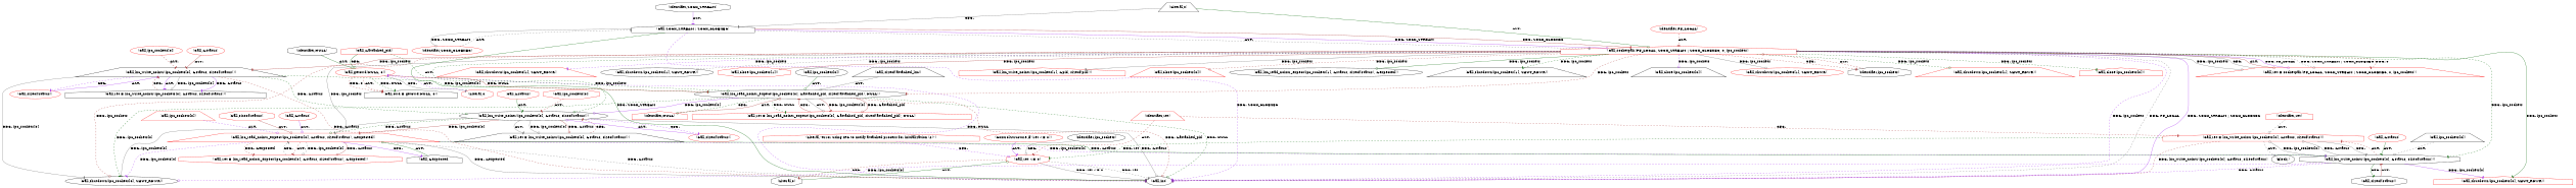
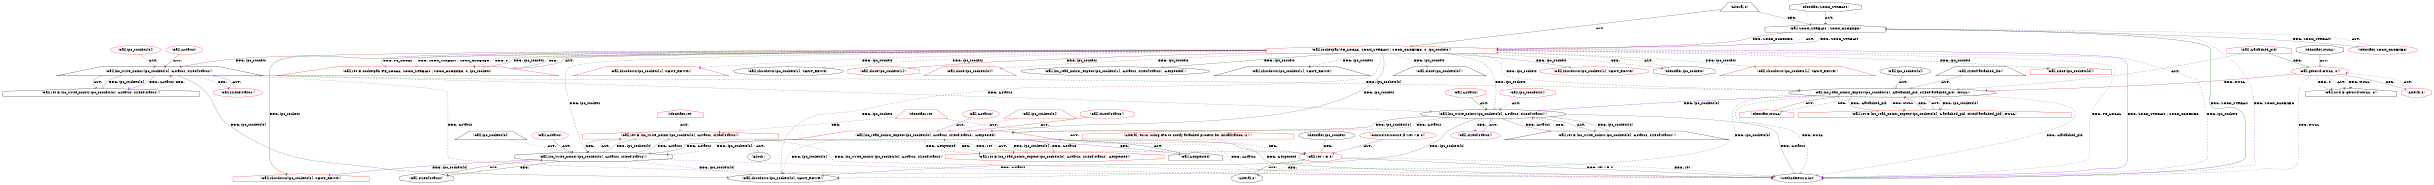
  digraph {
    node [color=red shape=ellipse]
    edge [arrowhead=tee color=brown style=solid]
    n1 [label="(Call,ret = lxc_write_nointr(ipc_sockets[0], &status, sizeof(status)))" shape=house]
    n2 [color=black label="(Call,lxc_write_nointr(ipc_sockets[0], &status, sizeof(status)))" shape=octagon]
    n3 [label="(Call,ret <= 0)" shape=octagon]
-   n4 [color=black label="(Call,int)"]
+   n4 [color=black label="(MethodReturn,int)"]
    n5 [color=black label="(Block,)"]
    n6 [color=black label="(Call,sizeof(status))" shape=octagon]
    n7 [color=black label="(Call,shutdown(ipc_sockets[0], SHUT_RDWR))"]
    n8 [label="(Call,shutdown(ipc_sockets[0], SHUT_RDWR))" shape=house]
    n9 [color=black label="(Literal,0)" shape=octagon]
    n10 [label="(Call,socketpair(PF_LOCAL, SOCK_STREAM | SOCK_CLOEXEC, 0, ipc_sockets))" shape=house]
    n11 [label="(Call,lxc_read_nointr_expect(ipc_sockets[0], &status, sizeof(status), &expected))" shape=trapezium]
    n12 [color=black label="(Call,lxc_write_nointr(ipc_sockets[0], &status, sizeof(status)))"]
    n13 [color=black label="(Call,lxc_read_nointr_expect(ipc_sockets[0], &attached_pid, sizeof(attached_pid), NULL))"]
    n14 [color=black label="(Call,lxc_write_nointr(ipc_sockets[0], &status, sizeof(status)))" shape=trapezium]
    n15 [color=black label="(Call,close(ipc_sockets[0]))" shape=trapezium]
    n16 [label="(Call,shutdown(ipc_sockets[1], SHUT_RDWR))"]
    n17 [color=black label="(Identifier,ipc_sockets)" shape=octagon]
    n18 [label="(Call,shutdown(ipc_sockets[1], SHUT_RDWR))" shape=trapezium]
    n19 [label="(Call,close(ipc_sockets[0]))" shape=house]
    n20 [label="(Call,ret = socketpair(PF_LOCAL, SOCK_STREAM | SOCK_CLOEXEC, 0, ipc_sockets))" shape=trapezium]
    n21 [label="(Call,shutdown(ipc_sockets[1], SHUT_RDWR))" shape=trapezium]
    n22 [color=black label="(Call,shutdown(ipc_sockets[1], SHUT_RDWR))"]
    n23 [label="(Call,close(ipc_sockets[1]))" shape=octagon]
-   n24 [label="(Call,lxc_write_nointr(ipc_sockets[1], &pid, sizeof(pid)))" shape=house]
    n25 [label="(Call,close(ipc_sockets[0]))" shape=trapezium]
    n26 [color=black label="(Call,lxc_read_nointr_expect(ipc_sockets[1], &status, sizeof(status), &expected))"]
    n27 [color=black label="(Call,shutdown(ipc_sockets[1], SHUT_RDWR))" shape=trapezium]
    n28 [label="(Call,ret = lxc_read_nointr_expect(ipc_sockets[0], &status, sizeof(status), &expected))" shape=octagon]
    n29 [color=black label="(Call,&expected)" shape=house]
    n30 [color=black label="(Call,ret = lxc_write_nointr(ipc_sockets[0], &status, sizeof(status)))" shape=trapezium]
    n31 [label="(Call,sizeof(status))"]
    n32 [label="(Identifier,NULL)" shape=house]
    n33 [label="(Call,ret = lxc_read_nointr_expect(ipc_sockets[0], &attached_pid, sizeof(attached_pid), NULL))" shape=house]
    n34 [label="(Call,sizeof(status))"]
    n35 [color=black label="(Call,ret = lxc_write_nointr(ipc_sockets[0], &status, sizeof(status)))" shape=house]
    n36 [color=black label="(Call,SOCK_STREAM | SOCK_CLOEXEC)" shape=house]
    n37 [label="(Identifier,SOCK_CLOEXEC)"]
    n38 [label="(Call,getcwd(NULL, 0))"]
    n39 [label="(Literal,0)" shape=octagon]
    n40 [color=black label="(Call,cwd = getcwd(NULL, 0))" shape=house]
    n41 [label="(ControlStructure,if (ret <= 0))"]
    n42 [label="(Call,&attached_pid)" shape=house]
-   n43 [label="(Identifier,PF_LOCAL)"]
    n44 [label="(Call,sizeof(status))" shape=octagon]
    n45 [label="(Call,&status)"]
    n46 [label="(Literal,\"error using IPC to notify attached process for initialization (2)\")" shape=house]
    n47 [label="(Call,&status)"]
    n48 [label="(Call,&status)"]
    n49 [label="(Call,&status)" shape=octagon]
    n50 [color=black label="(Literal,0)" shape=trapezium]
    n51 [label="(Identifier,ret)" shape=trapezium]
    n52 [color=black label="(Call,ipc_sockets[0])"]
    n53 [label="(Identifier,ret)" shape=house]
    n54 [color=black label="(Identifier,NULL)" shape=octagon]
    n55 [color=black label="(Call,ipc_sockets[0])" shape=trapezium]
    n56 [label="(Call,ipc_sockets[0])" shape=octagon]
    n57 [label="(Call,ipc_sockets[0])" shape=trapezium]
    n58 [color=black label="(Identifier,ipc_sockets)"]
    n59 [label="(Call,ipc_sockets[0])"]
    n60 [color=black label="(Identifier,SOCK_STREAM)" shape=octagon]
    n61 [color=black label="(Call,sizeof(attached_lxc))" shape=trapezium]
    n1 -> n2 [color=gray40 label="CFG: "]
    n1 -> n3 [color=darkgreen label="DDG: ret" style=dashed]
    n1 -> n4 [label="DDG: lxc_write_nointr(ipc_sockets[0], &status, sizeof(status))" style=dashed]
    n1 -> n5 [arrowhead=odot color=gray40 label="AST: " style=dashed]
    n2 -> n1 [label="AST: " style=dashed]
    n2 -> n1 [arrowhead=odot color=gray40 label="DDG: ipc_sockets[0]"]
    n2 -> n1 [arrowhead=odot color=gray40 label="DDG: &status"]
    n2 -> n4 [color=purple label="DDG: &status" style=dashed]
    n2 -> n6 [color=darkgreen label="CFG: "]
    n2 -> n7 [arrowhead=odot color=purple label="DDG: ipc_sockets[0]" style=dashed]
    n2 -> n8 [color=purple label="DDG: ipc_sockets[0]"]
    n3 -> n4 [color=gray40 label="DDG: ret <= 0"]
    n3 -> n4 [color=gray40 label="DDG: ret" style=dashed]
    n3 -> n9 [label="CFG: " style=dashed]
    n6 -> n2 [label="AST: "]
    n9 -> n3 [arrowhead=odot color=darkgreen label="AST: "]
    n10 -> n2 [color=darkgreen label="DDG: ipc_sockets" style=dashed]
    n10 -> n4 [arrowhead=odot color=purple label="DDG: SOCK_STREAM | SOCK_CLOEXEC"]
    n10 -> n4 [arrowhead=odot color=purple label="DDG: ipc_sockets" style=dashed]
    n10 -> n4 [color=gray40 label="DDG: PF_LOCAL" style=dashed]
    n10 -> n7 [arrowhead=odot label="DDG: ipc_sockets" style=dashed]
    n10 -> n8 [color=darkgreen label="DDG: ipc_sockets"]
    n10 -> n11 [color=gray40 label="DDG: ipc_sockets"]
    n10 -> n12 [arrowhead=odot color=darkgreen label="DDG: ipc_sockets" style=dashed]
    n10 -> n13 [label="DDG: ipc_sockets" style=dashed]
    n10 -> n14 [label="DDG: ipc_sockets"]
    n10 -> n15 [arrowhead=odot color=purple label="DDG: ipc_sockets" style=dashed]
    n10 -> n16 [arrowhead=odot color=gray40 label="DDG: ipc_sockets"]
    n10 -> n17 [label="CFG: " style=dashed]
    n10 -> n18 [arrowhead=odot color=darkgreen label="DDG: ipc_sockets" style=dashed]
    n10 -> n19 [color=darkgreen label="DDG: ipc_sockets" style=dashed]
    n10 -> n20 [arrowhead=odot label="AST: "]
    n10 -> n20 [arrowhead=odot color=purple label="DDG: PF_LOCAL"]
    n10 -> n20 [arrowhead=odot color=gray40 label="DDG: SOCK_STREAM | SOCK_CLOEXEC" style=dashed]
    n10 -> n20 [label="DDG: 0" style=dashed]
    n10 -> n20 [arrowhead=odot color=gray40 label="DDG: ipc_sockets"]
    n10 -> n21 [color=purple label="DDG: ipc_sockets" style=dashed]
    n10 -> n22 [arrowhead=odot color=gray40 label="DDG: ipc_sockets" style=dashed]
    n10 -> n23 [arrowhead=odot label="DDG: ipc_sockets"]
-   n10 -> n24 [color=gray40 label="DDG: ipc_sockets"]
    n10 -> n25 [arrowhead=odot label="DDG: ipc_sockets" style=dashed]
    n10 -> n26 [arrowhead=odot color=darkgreen label="DDG: ipc_sockets"]
    n10 -> n27 [color=darkgreen label="DDG: ipc_sockets" style=dashed]
    n11 -> n2 [color=purple label="DDG: ipc_sockets[0]" style=dashed]
    n11 -> n2 [arrowhead=odot color=darkgreen label="DDG: &status"]
    n11 -> n4 [arrowhead=odot color=gray40 label="DDG: &expected"]
    n11 -> n4 [color=gray40 label="DDG: &status" style=dashed]
    n11 -> n7 [color=purple label="DDG: ipc_sockets[0]" style=dashed]
    n11 -> n28 [label="AST: " style=dashed]
    n11 -> n28 [arrowhead=odot color=gray40 label="DDG: ipc_sockets[0]" style=dashed]
    n11 -> n28 [arrowhead=odot label="DDG: &status"]
    n11 -> n28 [label="DDG: &expected" style=dashed]
    n11 -> n29 [color=purple label="CFG: "]
    n12 -> n4 [arrowhead=odot color=gray40 label="DDG: &status"]
    n12 -> n7 [color=gray40 label="DDG: ipc_sockets[0]"]
    n12 -> n11 [label="DDG: ipc_sockets[0]"]
    n12 -> n11 [arrowhead=odot color=darkgreen label="DDG: &status" style=dashed]
    n12 -> n30 [color=gray40 label="AST: "]
    n12 -> n30 [arrowhead=odot color=gray40 label="DDG: ipc_sockets[0]"]
    n12 -> n30 [arrowhead=odot label="DDG: &status"]
    n12 -> n31 [color=purple label="CFG: " style=dashed]
    n13 -> n4 [arrowhead=odot label="DDG: &attached_pid" style=dashed]
    n13 -> n4 [arrowhead=odot color=darkgreen label="DDG: NULL" style=dashed]
    n13 -> n7 [color=darkgreen label="DDG: ipc_sockets[0]" style=dashed]
    n13 -> n12 [arrowhead=odot color=purple label="DDG: ipc_sockets[0]"]
    n13 -> n32 [arrowhead=odot color=darkgreen label="CFG: " style=dashed]
    n13 -> n33 [arrowhead=odot color=gray40 label="AST: "]
    n13 -> n33 [label="DDG: ipc_sockets[0]"]
    n13 -> n33 [arrowhead=odot label="DDG: &attached_pid"]
    n13 -> n33 [color=darkgreen label="DDG: NULL" style=dashed]
    n14 -> n4 [label="DDG: &status" style=dashed]
    n14 -> n7 [color=gray40 label="DDG: ipc_sockets[0]"]
    n14 -> n12 [arrowhead=odot color=darkgreen label="DDG: &status" style=dashed]
    n14 -> n13 [arrowhead=odot color=darkgreen label="DDG: ipc_sockets[0]" style=dashed]
    n14 -> n34 [color=purple label="CFG: " style=dashed]
    n14 -> n35 [color=purple label="AST: "]
    n14 -> n35 [arrowhead=odot color=gray40 label="DDG: ipc_sockets[0]"]
    n14 -> n35 [color=purple label="DDG: &status"]
    n17 -> n10 [arrowhead=odot label="AST: " style=dashed]
    n20 -> n10 [arrowhead=odot color=gray40 label="CFG: "]
    n28 -> n11 [color=gray40 label="CFG: " style=dashed]
    n29 -> n11 [arrowhead=odot color=darkgreen label="AST: "]
    n30 -> n12 [label="CFG: " style=dashed]
    n31 -> n12 [arrowhead=odot color=purple label="AST: "]
    n32 -> n13 [arrowhead=odot label="AST: "]
    n33 -> n13 [label="CFG: "]
    n34 -> n14 [arrowhead=odot color=purple label="AST: "]
    n35 -> n14 [label="CFG: " style=dashed]
    n36 -> n4 [color=darkgreen label="DDG: SOCK_STREAM"]
    n36 -> n4 [color=purple label="DDG: SOCK_CLOEXEC" style=dashed]
    n36 -> n10 [color=gray40 label="AST: " style=dashed]
    n36 -> n10 [arrowhead=odot color=purple label="DDG: SOCK_STREAM"]
    n36 -> n10 [label="DDG: SOCK_CLOEXEC"]
    n36 -> n37 [arrowhead=odot color=gray40 label="DDG: SOCK_STREAM"]
    n37 -> n36 [color=gray40 label="AST: " style=dashed]
    n38 -> n4 [color=purple label="DDG: NULL" style=dashed]
    n38 -> n13 [label="DDG: NULL"]
    n38 -> n39 [color=gray40 label="CFG: "]
    n38 -> n40 [label="AST: " style=dashed]
    n38 -> n40 [color=darkgreen label="DDG: NULL" style=dashed]
    n38 -> n40 [label="DDG: 0" style=dashed]
    n39 -> n38 [color=purple label="AST: " style=dashed]
    n41 -> n3 [color=purple label="AST: "]
    n42 -> n13 [arrowhead=odot color=darkgreen label="AST: " style=dashed]
    n42 -> n38 [arrowhead=odot color=darkgreen label="CFG: "]
-   n43 -> n10 [label="AST: " style=dashed]
    n44 -> n11 [arrowhead=odot label="AST: "]
    n45 -> n2 [color=darkgreen label="AST: "]
    n46 -> n3 [arrowhead=odot color=purple label="CFG: " style=dashed]
    n47 -> n14 [label="AST: "]
    n48 -> n11 [arrowhead=odot color=purple label="AST: "]
    n49 -> n12 [color=darkgreen label="AST: "]
    n50 -> n10 [arrowhead=odot color=darkgreen label="AST: "]
    n50 -> n36 [color=gray40 label="CFG: "]
    n51 -> n1 [label="CFG: " style=dashed]
    n51 -> n3 [label="AST: " style=dashed]
    n52 -> n13 [arrowhead=odot color=darkgreen label="AST: "]
    n53 -> n1 [arrowhead=odot color=gray40 label="AST: " style=dashed]
    n54 -> n38 [arrowhead=odot color=darkgreen label="AST: "]
    n55 -> n2 [arrowhead=odot color=gray40 label="AST: " style=dashed]
    n56 -> n12 [label="AST: " style=dashed]
    n57 -> n11 [arrowhead=odot color=purple label="AST: " style=dashed]
    n58 -> n3 [arrowhead=odot color=gray40 label="CFG: "]
    n59 -> n14 [label="AST: " style=dashed]
-   n60 -> n36 [color=purple label="AST: "]
+   n60 -> n36 [label="AST: "]
    n61 -> n13 [arrowhead=odot color=gray40 label="AST: "]
  }
